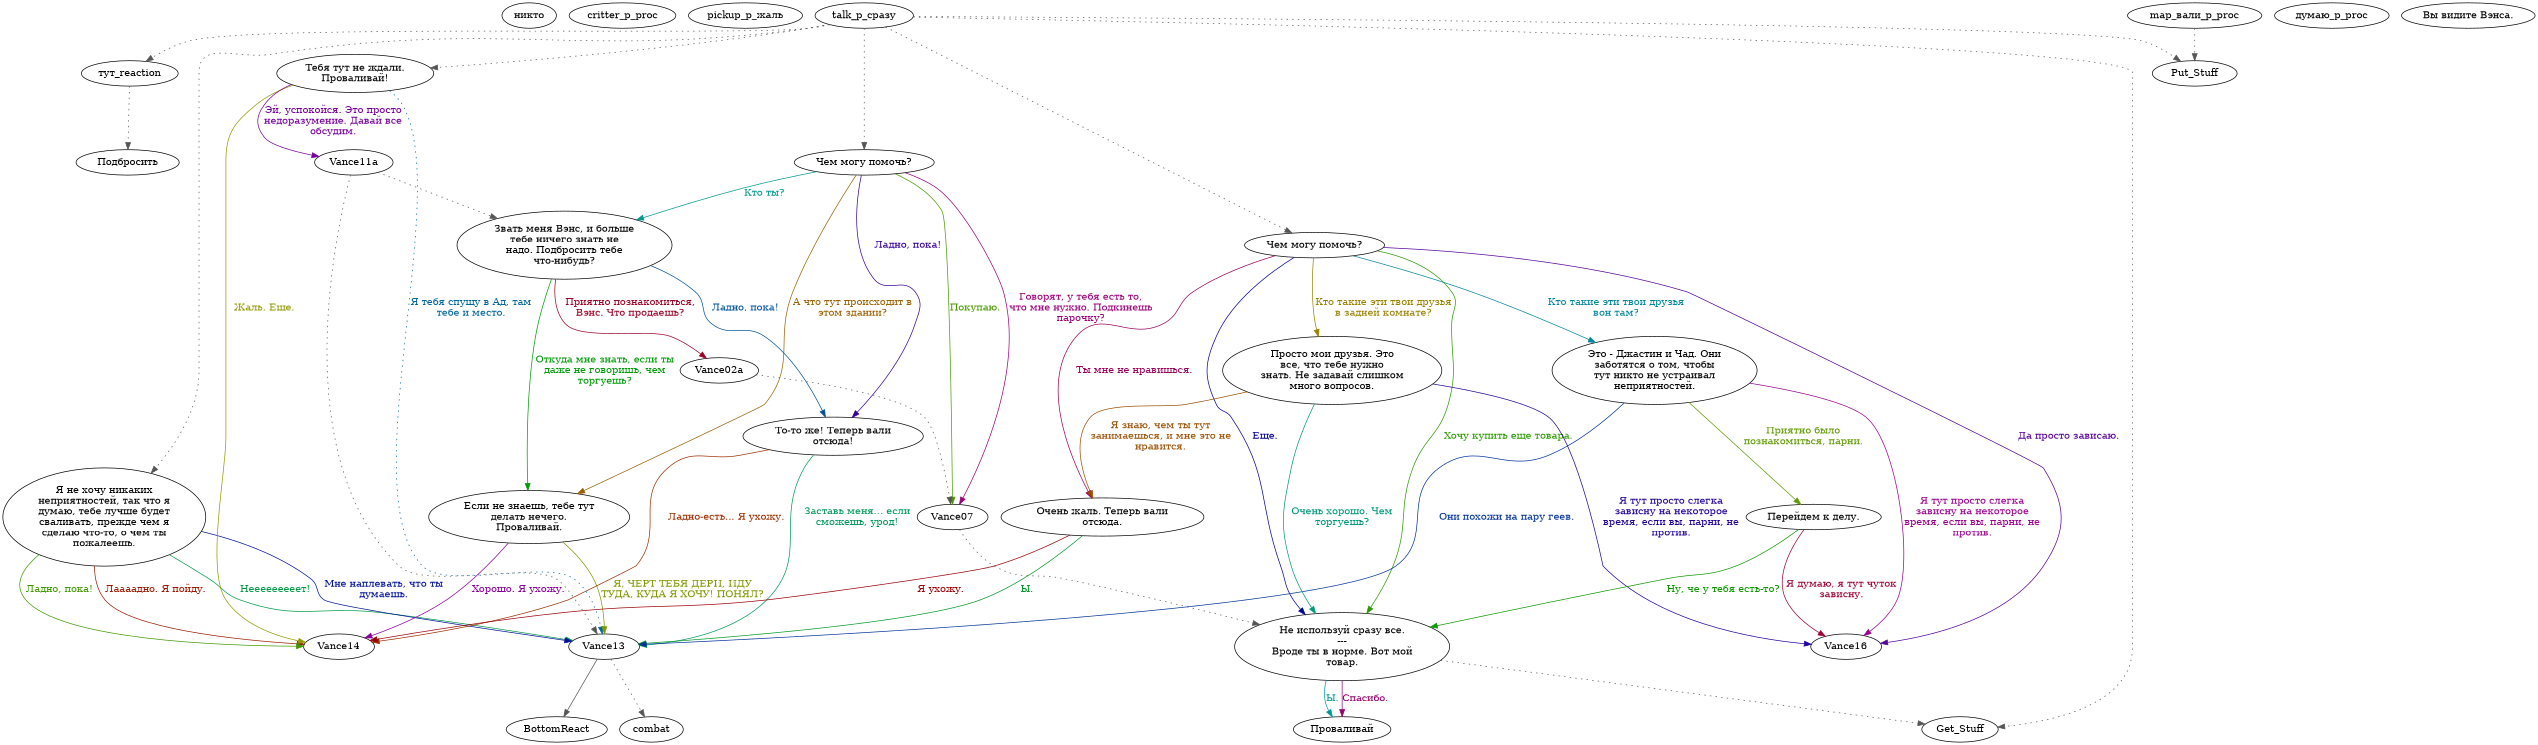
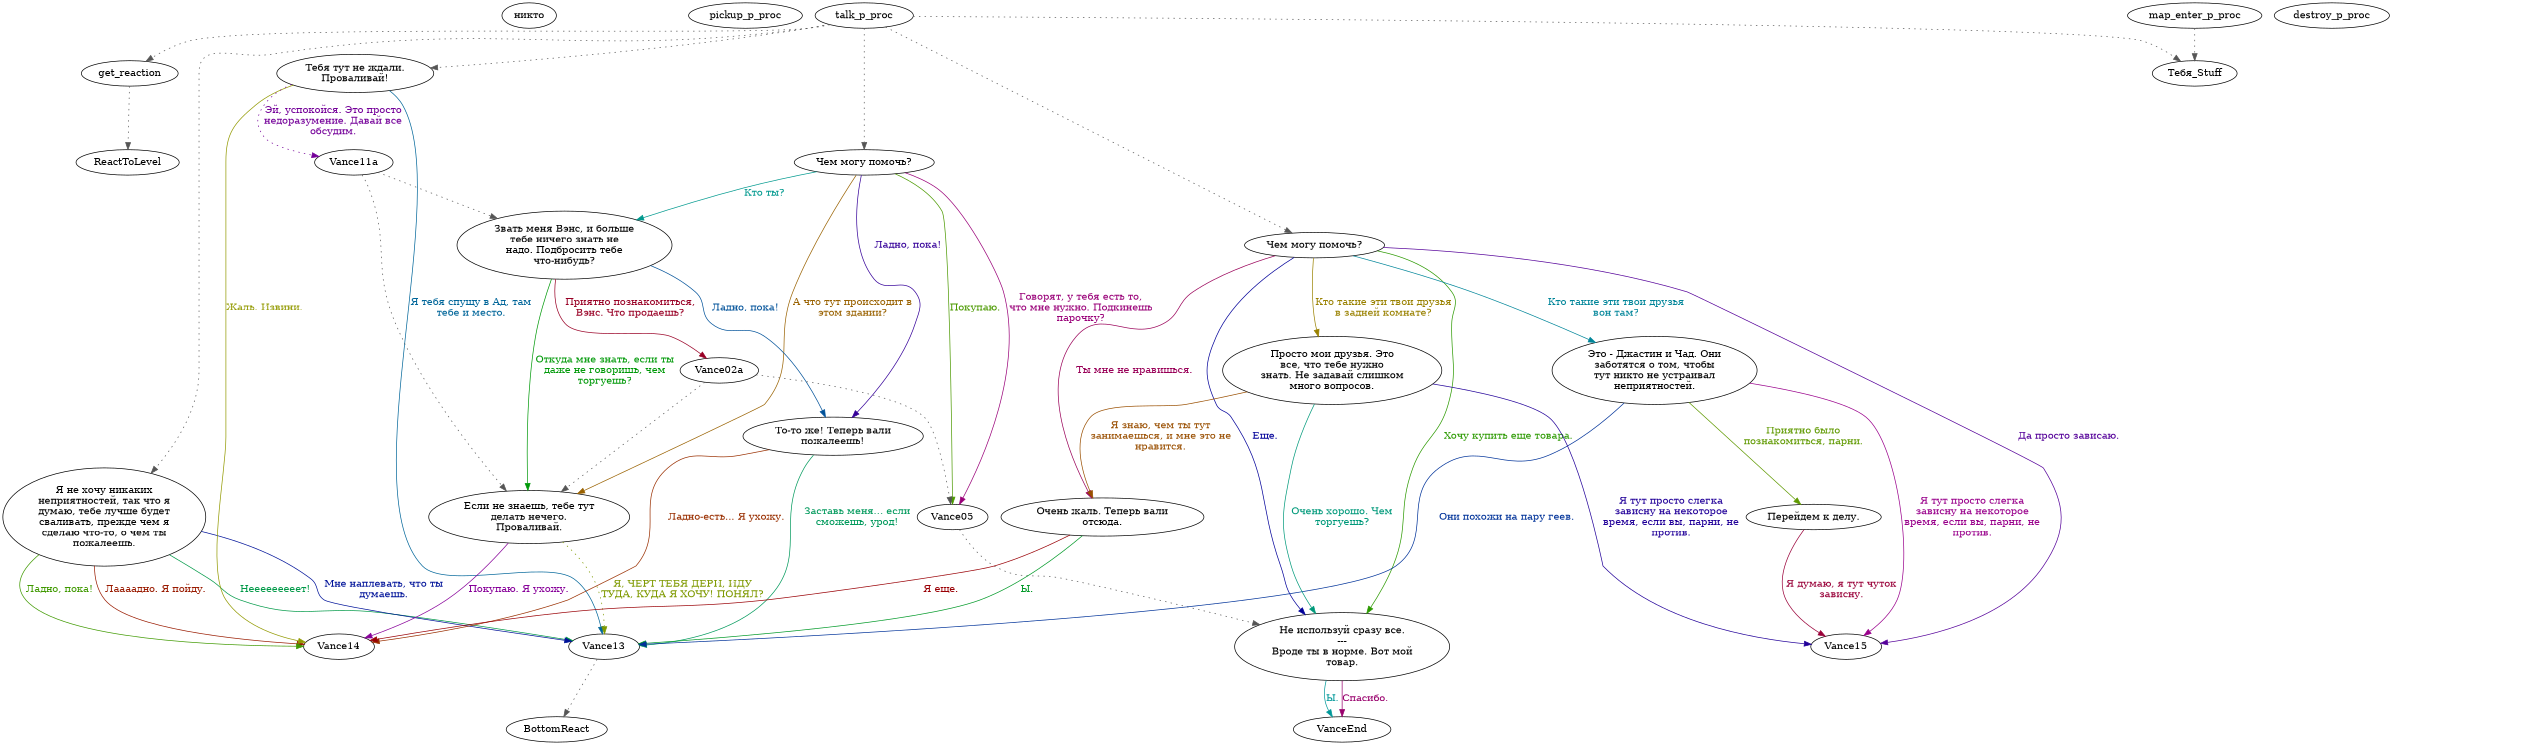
  digraph {
    node [color="#000000" fillcolor="#FFFFFF" style=filled]
    edge [color="#555555"]
    n1 [label="никто"]
-   critter_p_proc
-   pickup_p_proc [label="pickup_p_жаль"]
-   talk_p_proc [label="talk_p_сразу"]
-   Get_Stuff
-   get_reaction [label="тут_reaction"]
+   pickup_p_proc
+   talk_p_proc
+   get_reaction
    n7 [label="Я не хочу никаких\nнеприятностей, так что я\nдумаю, тебе лучше будет\nсваливать, прежде чем я\nсделаю что-то, о чем ты\nпожалеешь."]
    n8 [label="Тебя тут не ждали.\nПроваливай!"]
    n9 [label="Чем могу помочь?"]
    n10 [label="Чем могу помочь?"]
-   Put_Stuff
-   ReactToLevel [label="Подбросить"]
+   Put_Stuff [label="Тебя_Stuff"]
+   ReactToLevel
    Vance13
    Vance14
    Vance11a
-   Vance05 [label=Vance07]
+   Vance05
    n17 [label="Звать меня Вэнс, и больше\nтебе ничего знать не\nнадо. Подбросить тебе\nчто-нибудь?"]
    n18 [label="Если не знаешь, тебе тут\nделать нечего.\nПроваливай."]
-   n19 [label="То-то же! Теперь вали\nотсюда!"]
+   n19 [label="То-то же! Теперь вали\nпожалеешь!"]
    n20 [label="Не используй сразу все.\n---\nВроде ты в норме. Вот мой\nтовар."]
    n21 [label="Очень жаль. Теперь вали\nотсюда."]
    n22 [label="Это - Джастин и Чад. Они\nзаботятся о том, чтобы\nтут никто не устраивал\nнеприятностей."]
    n23 [label="Просто мои друзья. Это\nвсе, что тебе нужно\nзнать. Не задавай слишком\nмного вопросов."]
-   Vance15 [label=Vance16]
-   combat
+   Vance15
    BottomReact
    Vance02a
-   VanceEnd [label="Проваливай"]
+   VanceEnd
    n29 [label="Перейдем к делу."]
-   destroy_p_proc [label="думаю_p_proc"]
-   n31 [label="Вы видите Вэнса."]
-   map_enter_p_proc [label="map_вали_p_proc"]
-   talk_p_proc -> Get_Stuff [style=dotted]
+   destroy_p_proc
+   map_enter_p_proc
    talk_p_proc -> get_reaction [style=dotted]
    talk_p_proc -> n7 [style=dotted]
    talk_p_proc -> n8 [style=dotted]
    talk_p_proc -> n9 [style=dotted]
    talk_p_proc -> n10 [style=dotted]
    talk_p_proc -> Put_Stuff [style=dotted]
    get_reaction -> ReactToLevel [style=dotted]
    n7 -> Vance13 [color="#009947" fontcolor="#009947" label="Нееееееееет!"]
    n7 -> Vance13 [color="#001299" fontcolor="#001299" label="Мне наплевать, что ты\nдумаешь."]
    n7 -> Vance14 [color="#991A00" fontcolor="#991A00" label="Лаааадно. Я пойду."]
    n7 -> Vance14 [color="#3F9900" fontcolor="#3F9900" label="Ладно, пока!"]
-   n8 -> Vance13 [color="#006599" fontcolor="#006599" label="Я тебя спущу в Ад, там\nтебе и место." style=dotted]
-   n8 -> Vance14 [color="#929900" fontcolor="#929900" label="Жаль. Еще."]
-   n8 -> Vance11a [color="#740099" fontcolor="#740099" label="Эй, успокойся. Это просто\nнедоразумение. Давай все\nобсудим."]
+   n8 -> Vance13 [color="#006599" fontcolor="#006599" label="Я тебя спущу в Ад, там\nтебе и место."]
+   n8 -> Vance14 [color="#929900" fontcolor="#929900" label="Жаль. Извини."]
+   n8 -> Vance11a [color="#740099" fontcolor="#740099" label="Эй, успокойся. Это просто\nнедоразумение. Давай все\nобсудим." style=dotted]
    n9 -> Vance05 [color="#4B9900" fontcolor="#4B9900" label="Покупаю."]
    n9 -> Vance05 [color="#990078" fontcolor="#990078" label="Говорят, у тебя есть то,\nчто мне нужно. Подкинешь\nпарочку?"]
    n9 -> n17 [color="#00998E" fontcolor="#00998E" label="Кто ты?"]
    n9 -> n18 [color="#996100" fontcolor="#996100" label="А что тут происходит в\nэтом здании?"]
    n9 -> n19 [color="#340099" fontcolor="#340099" label="Ладно, пока!"]
    n10 -> n20 [color="#010099" fontcolor="#010099" label="Еще."]
    n10 -> n20 [color="#2B9900" fontcolor="#2B9900" label="Хочу купить еще товара."]
    n10 -> n21 [color="#990058" fontcolor="#990058" label="Ты мне не нравишься."]
    n10 -> n22 [color="#008599" fontcolor="#008599" label="Кто такие эти твои друзья\nвон там?"]
    n10 -> n23 [color="#998100" fontcolor="#998100" label="Кто такие эти твои друзья\nв задней комнате?"]
    n10 -> Vance15 [color="#540099" fontcolor="#540099" label="Да просто зависаю."]
-   Vance13 -> combat [style=dotted]
-   Vance13 -> BottomReact [style=solid]
-   Vance11a -> Vance13 [style=dotted]
+   Vance13 -> BottomReact [style=dotted]
+   Vance11a -> n18 [style=dotted]
    Vance11a -> n17 [style=dotted]
    Vance05 -> n20 [style=dotted]
    n17 -> n18 [color="#009908" fontcolor="#009908" label="Откуда мне знать, если ты\nдаже не говоришь, чем\nторгуешь?"]
    n17 -> n19 [color="#005199" fontcolor="#005199" label="Ладно, пока!"]
    n17 -> Vance02a [color="#990025" fontcolor="#990025" label="Приятно познакомиться,\nВэнс. Что продаешь?"]
-   n18 -> Vance13 [color="#7E9900" fontcolor="#7E9900" label="Я, ЧЕРТ ТЕБЯ ДЕРИ, ИДУ\nТУДА, КУДА Я ХОЧУ! ПОНЯЛ?"]
-   n18 -> Vance14 [color="#870099" fontcolor="#870099" label="Хорошо. Я ухожу."]
+   n18 -> Vance13 [color="#7E9900" fontcolor="#7E9900" label="Я, ЧЕРТ ТЕБЯ ДЕРИ, ИДУ\nТУДА, КУДА Я ХОЧУ! ПОНЯЛ?" style=dotted]
+   n18 -> Vance14 [color="#870099" fontcolor="#870099" label="Покупаю. Я ухожу."]
    n19 -> Vance13 [color="#00995B" fontcolor="#00995B" label="Заставь меня... если\nсможешь, урод!"]
    n19 -> Vance14 [color="#992E00" fontcolor="#992E00" label="Ладно-есть... Я ухожу."]
-   n20 -> Get_Stuff [style=dotted]
    n20 -> VanceEnd [color="#99006C" fontcolor="#99006C" label="Спасибо."]
    n20 -> VanceEnd [color="#009899" fontcolor="#009899" label="Ы."]
    n21 -> Vance13 [color="#009927" fontcolor="#009927" label="Ы."]
-   n21 -> Vance14 [color="#990005" fontcolor="#990005" label="Я ухожу."]
+   n21 -> Vance14 [color="#990005" fontcolor="#990005" label="Я еще."]
    n22 -> Vance13 [color="#003299" fontcolor="#003299" label="Они похожи на пару геев."]
    n22 -> Vance15 [color="#99008B" fontcolor="#99008B" label="Я тут просто слегка\nзависну на некоторое\nвремя, если вы, парни, не\nпротив."]
    n22 -> n29 [color="#5F9900" fontcolor="#5F9900" label="Приятно было\nпознакомиться, парни."]
    n23 -> n20 [color="#00997A" fontcolor="#00997A" label="Очень хорошо. Чем\nторгуешь?"]
    n23 -> n21 [color="#994E00" fontcolor="#994E00" label="Я знаю, чем ты тут\nзанимаешься, и мне это не\nнравится."]
    n23 -> Vance15 [color="#210099" fontcolor="#210099" label="Я тут просто слегка\nзависну на некоторое\nвремя, если вы, парни, не\nпротив."]
    Vance02a -> Vance05 [style=dotted]
-   n29 -> n20 [color="#0C9900" fontcolor="#0C9900" label="Ну, че у тебя есть-то?"]
+   Vance02a -> n18 [style=dotted]
    n29 -> Vance15 [color="#990038" fontcolor="#990038" label="Я думаю, я тут чуток\nзависну."]
    map_enter_p_proc -> Put_Stuff [style=dotted]
  }
